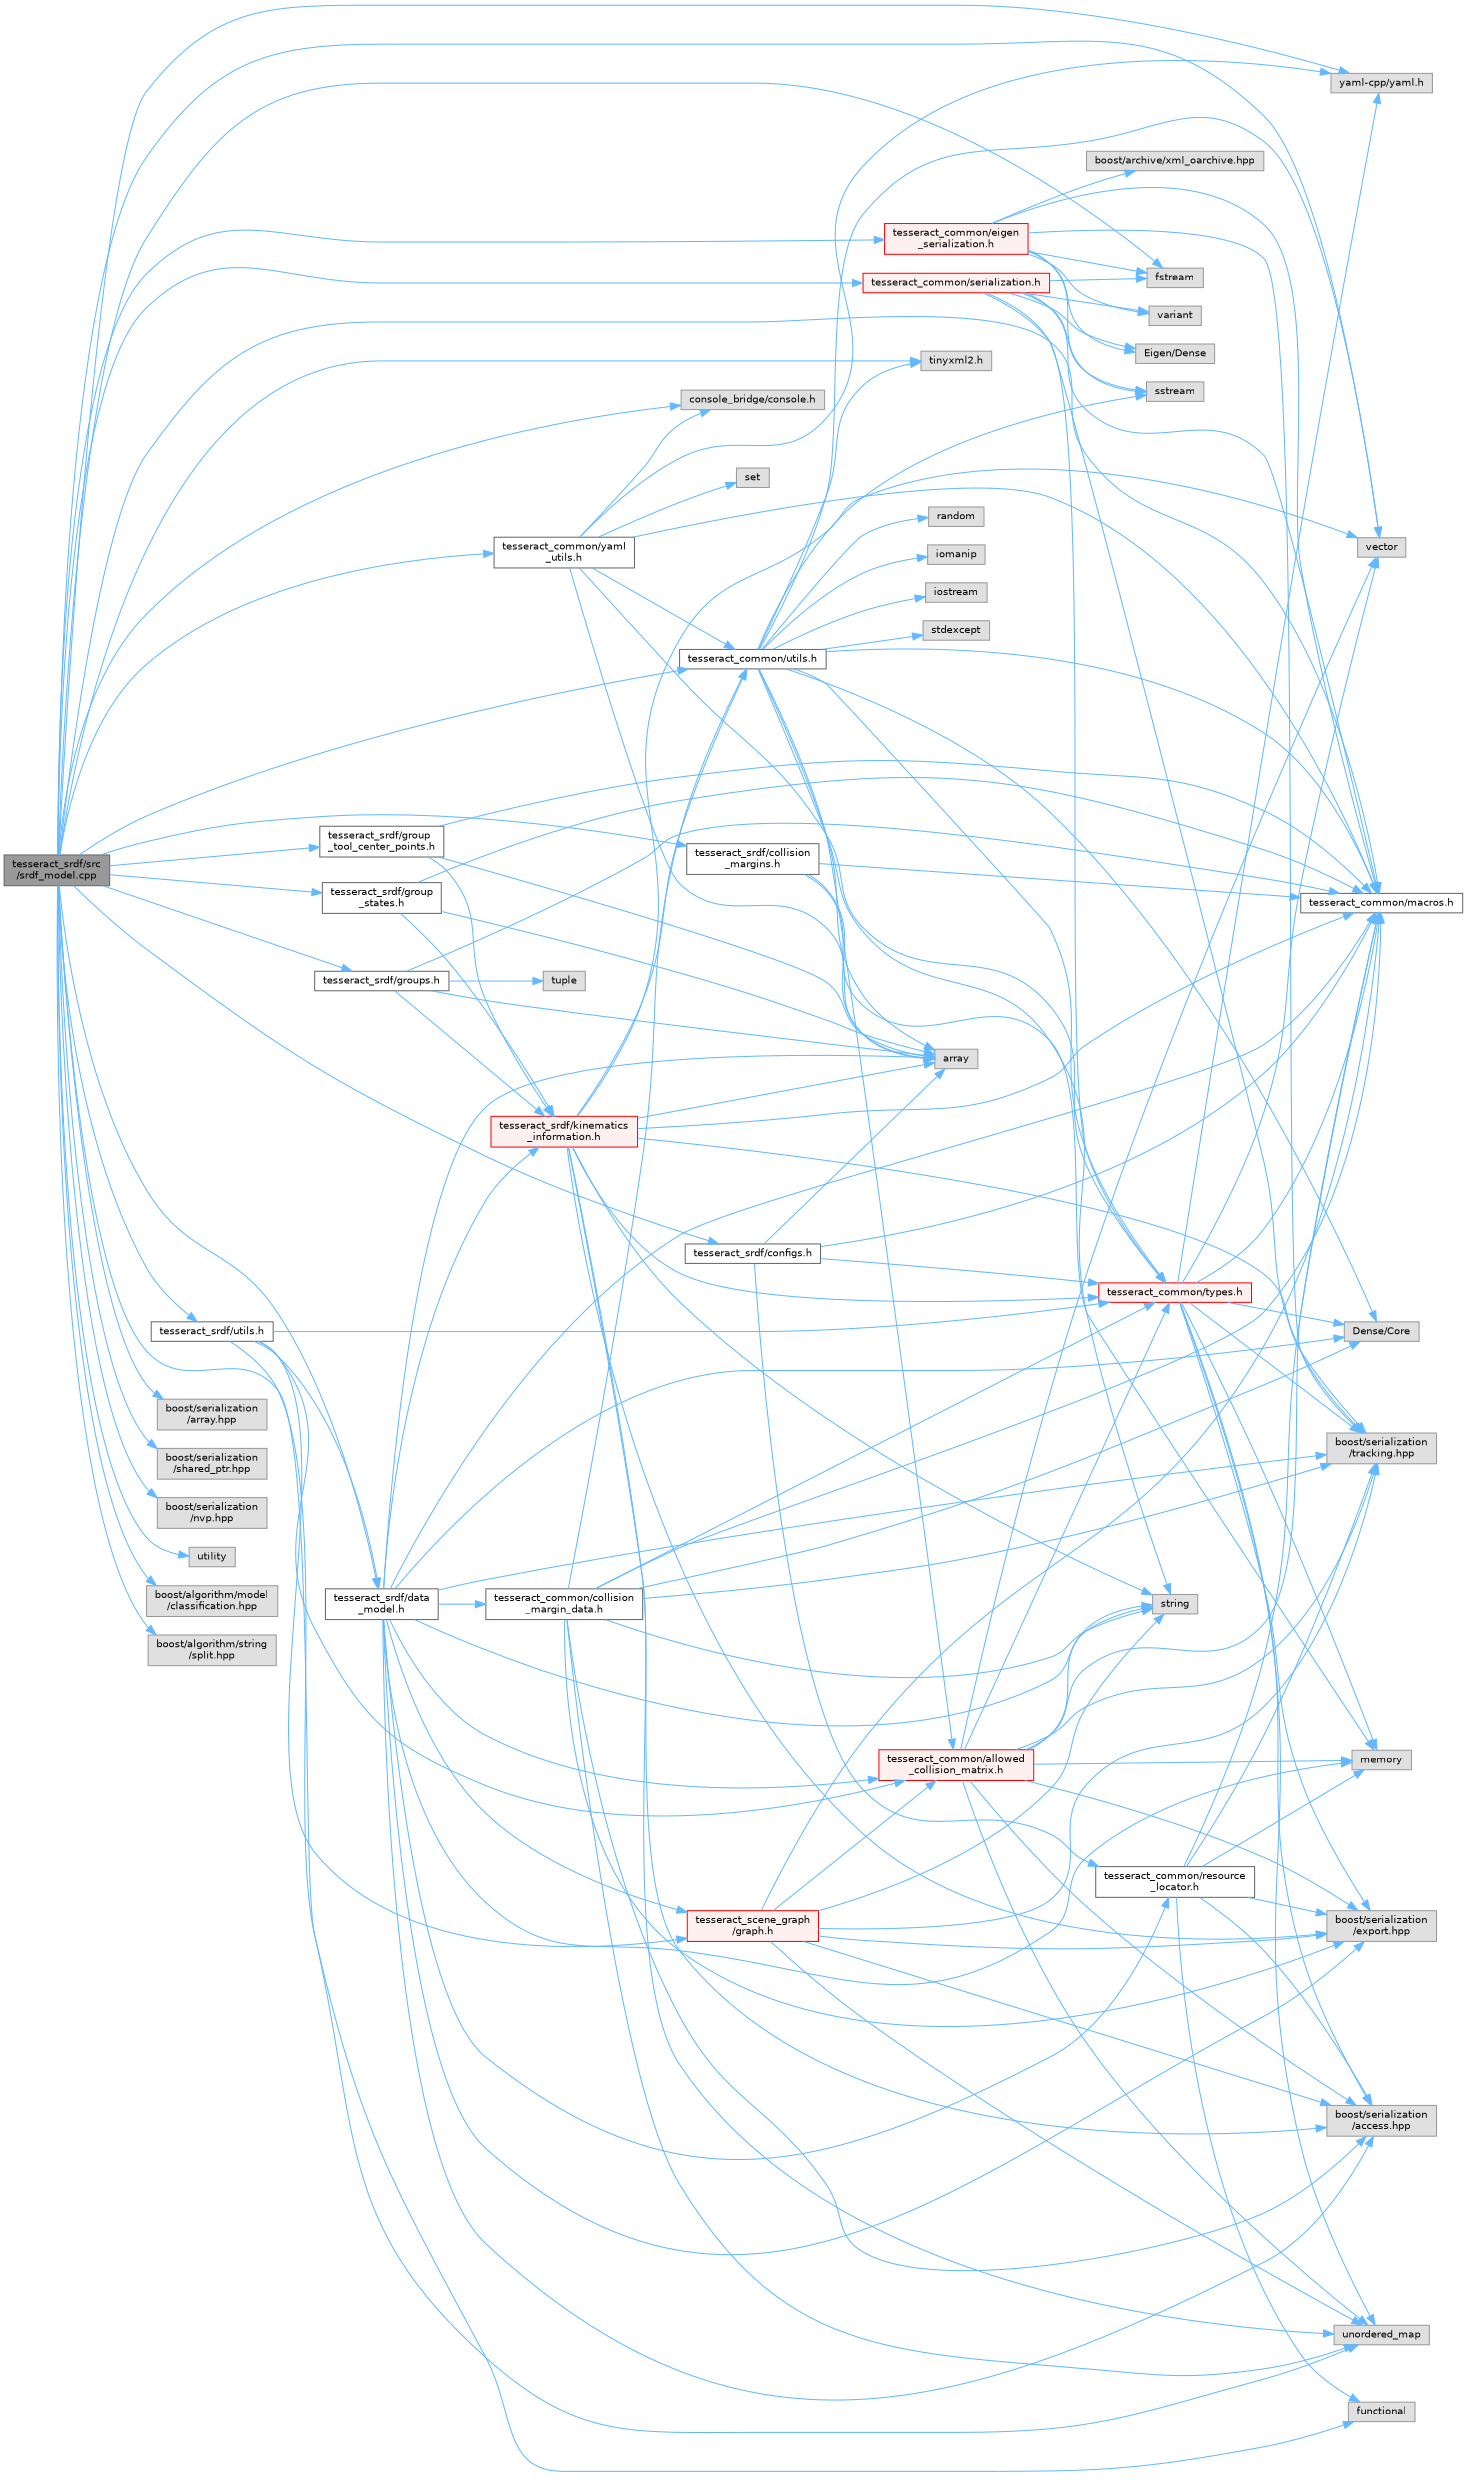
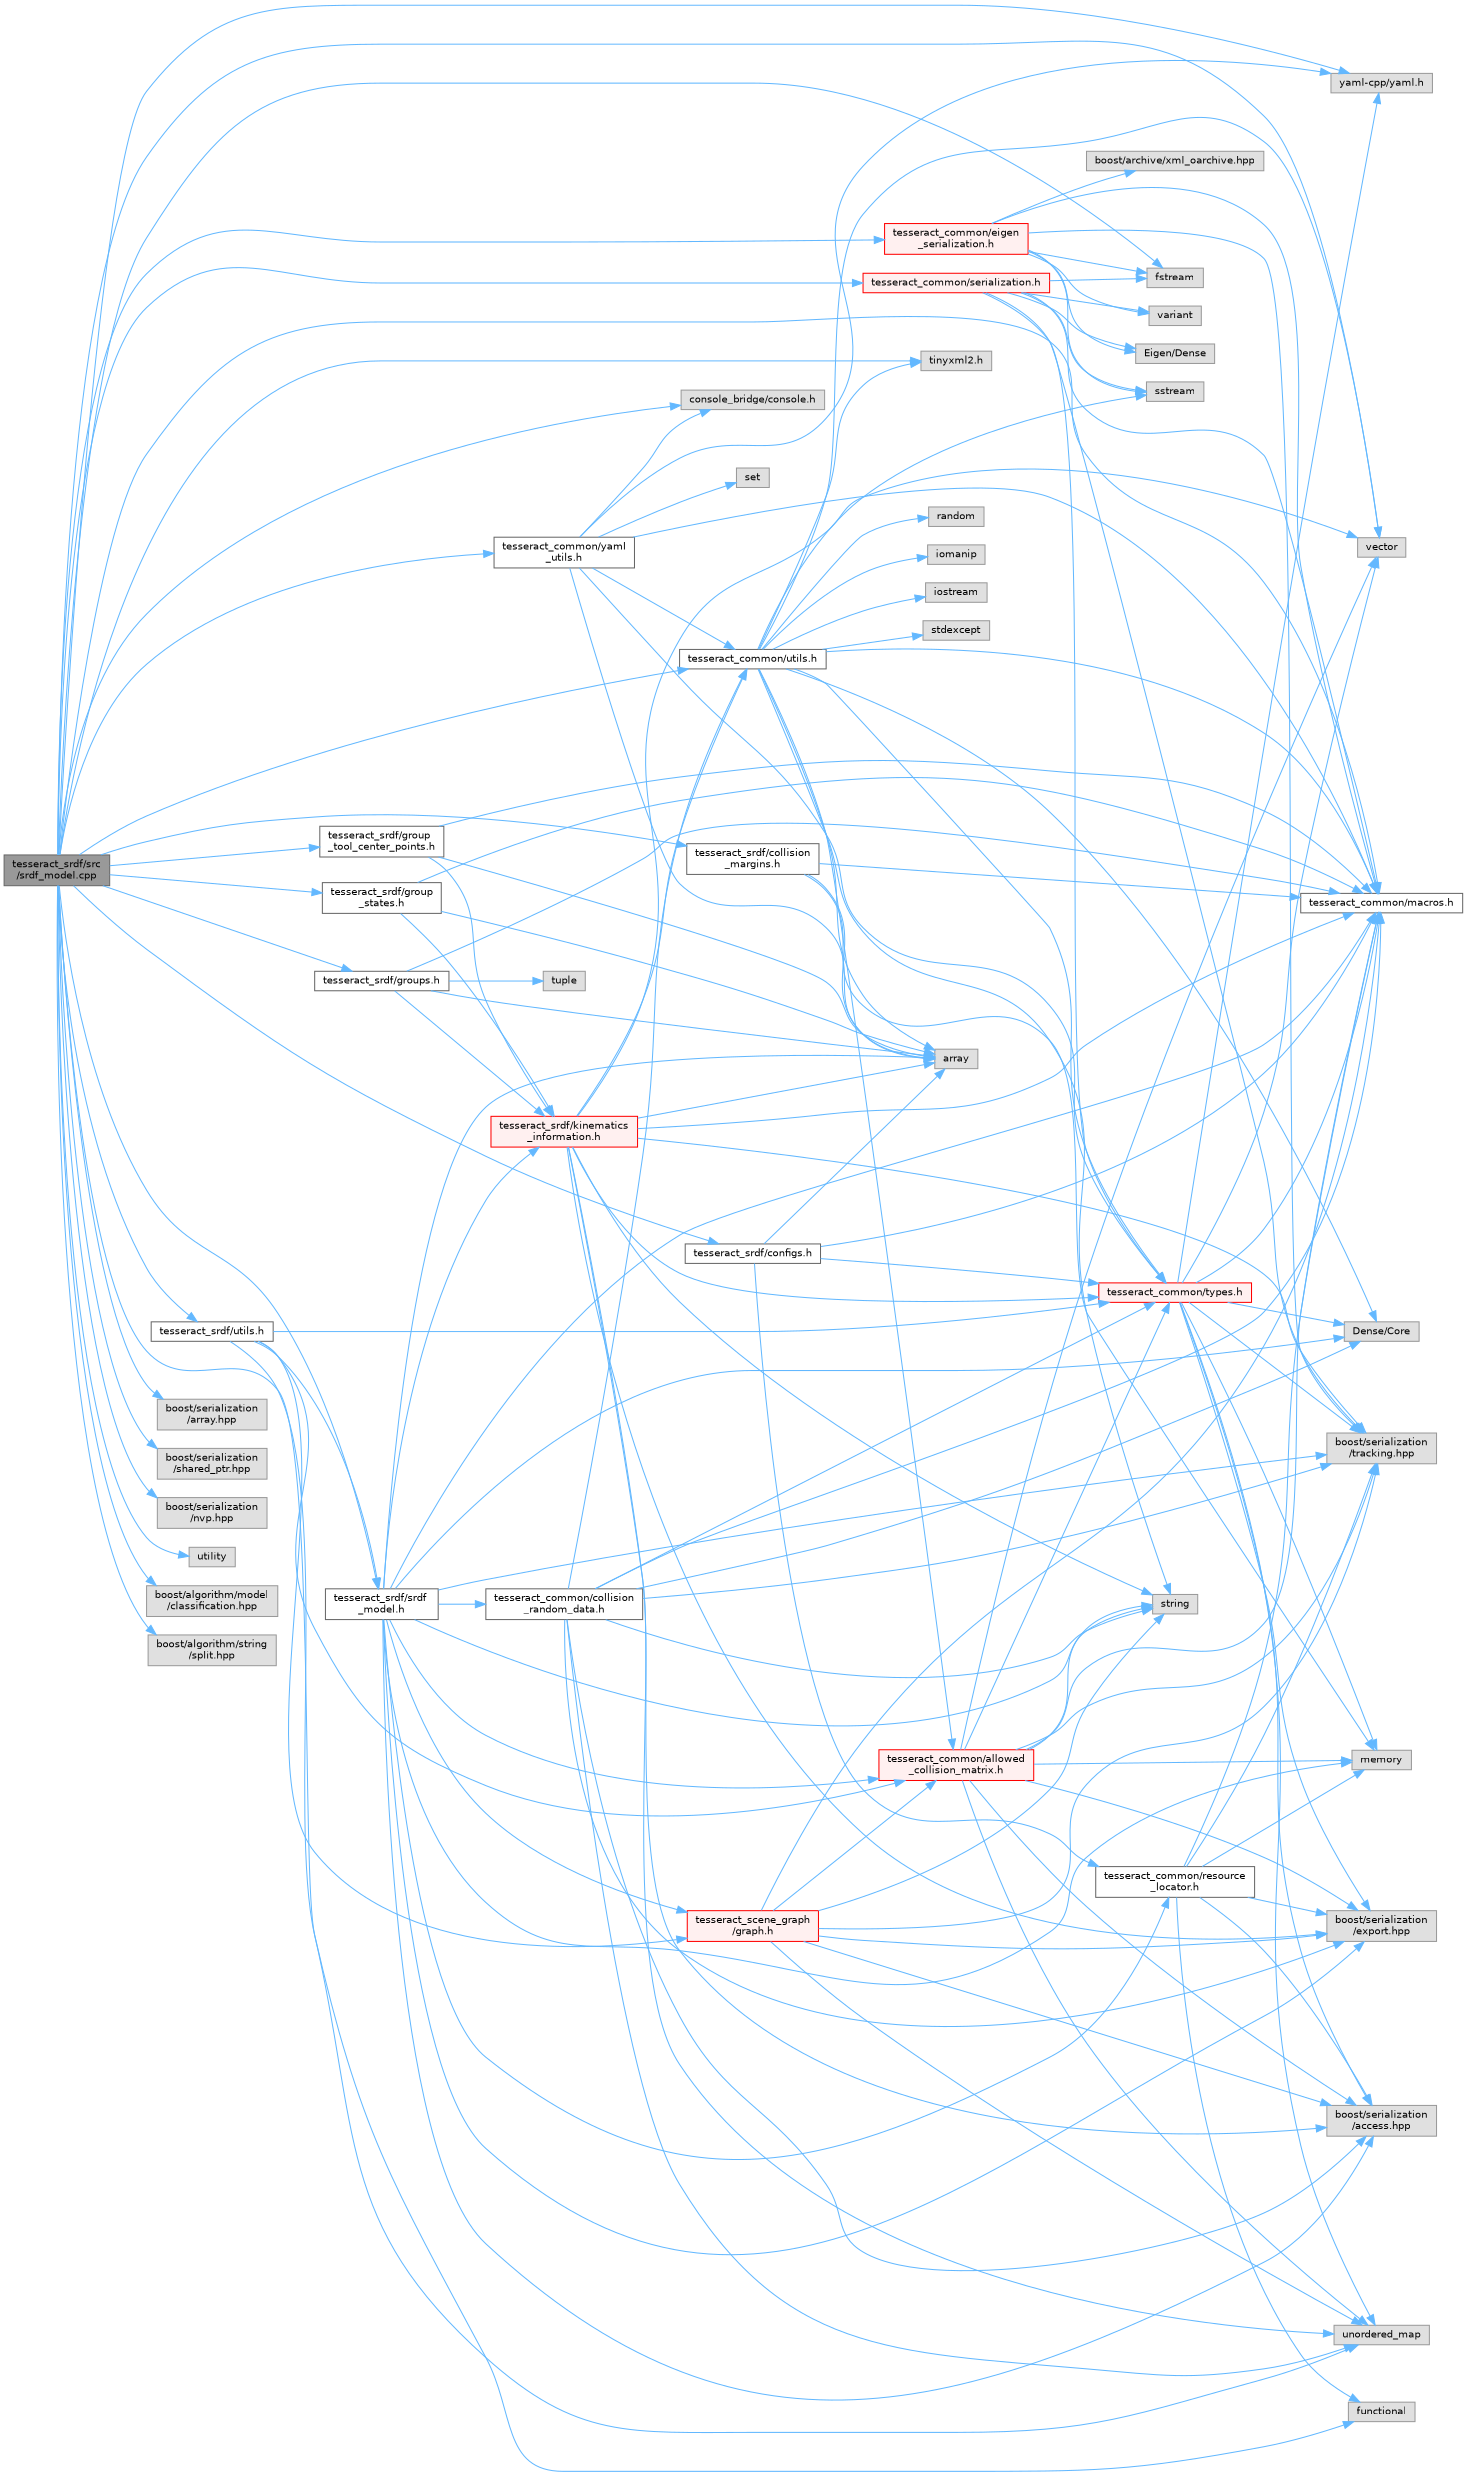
  digraph {
    rankdir=LR
    node [color=grey60 fillcolor="#E0E0E0" fontname=Helvetica fontsize=10 shape=box style=filled]
    edge [color=steelblue1 fontname=Helvetica fontsize=10 labelfontname=Helvetica labelfontsize=10 style=solid]
    n1 [color=gray40 fillcolor=grey60 fontcolor=black height=0.2 label="tesseract_srdf/src\l/srdf_model.cpp" width=0.4]
    n2 [color=grey40 fillcolor=white height=0.2 label="tesseract_common/macros.h" width=0.4]
    n3 [height=0.2 label="boost/serialization\l/array.hpp" width=0.4]
    n4 [height=0.2 label="boost/serialization\l/shared_ptr.hpp" width=0.4]
    n5 [height=0.2 label="boost/serialization\l/nvp.hpp" width=0.4]
    n6 [height=0.2 label=unordered_map width=0.4]
    n7 [height=0.2 label=vector width=0.4]
    n8 [height=0.2 label=utility width=0.4]
    n9 [height=0.2 label="console_bridge/console.h" width=0.4]
    n10 [height=0.2 label=fstream width=0.4]
    n11 [height=0.2 label="tinyxml2.h" width=0.4]
    n12 [height=0.2 label="boost/algorithm/model\l/classification.hpp" width=0.4]
    n13 [height=0.2 label="boost/algorithm/string\l/split.hpp" width=0.4]
    n14 [height=0.2 label="yaml-cpp/yaml.h" width=0.4]
    n15 [color=grey40 fillcolor=white height=0.2 label="tesseract_srdf/groups.h" width=0.4]
    n16 [color=grey40 fillcolor=white height=0.2 label="tesseract_common/utils.h" width=0.4]
    n17 [color=grey40 fillcolor=white height=0.2 label="tesseract_srdf/group\l_states.h" width=0.4]
    n18 [color=grey40 fillcolor=white height=0.2 label="tesseract_srdf/group\l_tool_center_points.h" width=0.4]
    n19 [color=grey40 fillcolor=white height=0.2 label="tesseract_srdf/collision\l_margins.h" width=0.4]
    n20 [color=grey40 fillcolor=white height=0.2 label="tesseract_srdf/configs.h" width=0.4]
-   n21 [color=grey40 fillcolor=white height=0.2 label="tesseract_srdf/data\l_model.h" width=0.4]
+   n21 [color=grey40 fillcolor=white height=0.2 label="tesseract_srdf/srdf\l_model.h" width=0.4]
    n22 [color=grey40 fillcolor=white height=0.2 label="tesseract_srdf/utils.h" width=0.4]
    n23 [color=grey40 fillcolor=white height=0.2 label="tesseract_common/yaml\l_utils.h" width=0.4]
    n24 [color=red fillcolor="#FFF0F0" height=0.2 label="tesseract_common/eigen\l_serialization.h" width=0.4]
    n25 [color=red fillcolor="#FFF0F0" height=0.2 label="tesseract_common/serialization.h" width=0.4]
    n26 [height=0.2 label=array width=0.4]
    n27 [height=0.2 label=tuple width=0.4]
    n28 [color=red fillcolor="#FFF0F0" height=0.2 label="tesseract_srdf/kinematics\l_information.h" width=0.4]
    n29 [height=0.2 label=string width=0.4]
    n30 [color=red fillcolor="#FFF0F0" height=0.2 label="tesseract_common/types.h" width=0.4]
    n31 [height=0.2 label="Dense/Core" width=0.4]
    n32 [height=0.2 label=sstream width=0.4]
    n33 [height=0.2 label=stdexcept width=0.4]
    n34 [height=0.2 label=random width=0.4]
    n35 [height=0.2 label=iomanip width=0.4]
    n36 [height=0.2 label=iostream width=0.4]
    n37 [color=red fillcolor="#FFF0F0" height=0.2 label="tesseract_common/allowed\l_collision_matrix.h" width=0.4]
    n38 [height=0.2 label=memory width=0.4]
    n39 [color=grey40 fillcolor=white height=0.2 label="tesseract_common/resource\l_locator.h" width=0.4]
    n40 [height=0.2 label="boost/serialization\l/access.hpp" width=0.4]
    n41 [height=0.2 label="boost/serialization\l/export.hpp" width=0.4]
    n42 [height=0.2 label="boost/serialization\l/tracking.hpp" width=0.4]
    n43 [color=red fillcolor="#FFF0F0" height=0.2 label="tesseract_scene_graph\l/graph.h" width=0.4]
-   n44 [color=grey40 fillcolor=white height=0.2 label="tesseract_common/collision\l_margin_data.h" width=0.4]
+   n44 [color=grey40 fillcolor=white height=0.2 label="tesseract_common/collision\l_random_data.h" width=0.4]
    n45 [height=0.2 label=functional width=0.4]
    n46 [height=0.2 label=set width=0.4]
    n47 [height=0.2 label=variant width=0.4]
    n48 [height=0.2 label="Eigen/Dense" width=0.4]
    n49 [height=0.2 label="boost/archive/xml_oarchive.hpp" width=0.4]
    n1 -> n2
    n1 -> n3
    n1 -> n4
    n1 -> n5
    n1 -> n6
    n1 -> n7
    n1 -> n8
    n1 -> n9
    n1 -> n10
    n1 -> n11
    n1 -> n12
    n1 -> n13
    n1 -> n14
    n1 -> n15
    n1 -> n16
    n1 -> n17
    n1 -> n18
    n1 -> n19
    n1 -> n20
    n1 -> n21
    n1 -> n22
    n1 -> n23
    n1 -> n24
    n1 -> n25
    n15 -> n2
    n15 -> n26
    n15 -> n27
    n15 -> n28
    n16 -> n2
    n16 -> n7
    n16 -> n11
    n16 -> n26
    n16 -> n29
    n16 -> n30
    n16 -> n31
    n16 -> n32
    n16 -> n33
    n16 -> n34
    n16 -> n35
    n16 -> n36
    n16 -> n37
    n17 -> n2
    n17 -> n26
    n17 -> n28
    n18 -> n2
    n18 -> n26
    n18 -> n28
    n19 -> n2
    n19 -> n26
    n19 -> n38
    n20 -> n2
    n20 -> n26
    n20 -> n30
    n20 -> n39
    n21 -> n2
    n21 -> n26
    n21 -> n28
    n21 -> n29
    n21 -> n31
    n21 -> n37
    n21 -> n38
    n21 -> n39
    n21 -> n40
    n21 -> n41
    n21 -> n42
    n21 -> n43
    n21 -> n44
    n22 -> n21
    n22 -> n30
    n22 -> n37
    n22 -> n43
    n22 -> n45
    n23 -> n2
    n23 -> n9
    n23 -> n14
    n23 -> n16
    n23 -> n26
    n23 -> n30
    n23 -> n46
    n24 -> n2
    n24 -> n10
    n24 -> n32
    n24 -> n42
    n24 -> n47
    n24 -> n48
    n24 -> n49
    n25 -> n2
    n25 -> n10
    n25 -> n30
    n25 -> n32
    n25 -> n42
    n25 -> n47
    n25 -> n48
    n28 -> n2
    n28 -> n6
    n28 -> n7
    n28 -> n16
    n28 -> n26
    n28 -> n29
    n28 -> n30
    n28 -> n40
    n28 -> n41
    n28 -> n42
    n30 -> n2
    n30 -> n6
    n30 -> n7
    n30 -> n14
    n30 -> n31
    n30 -> n38
    n30 -> n40
    n30 -> n41
    n30 -> n42
    n37 -> n2
    n37 -> n6
    n37 -> n7
    n37 -> n29
    n37 -> n30
    n37 -> n38
    n37 -> n40
    n37 -> n41
    n37 -> n42
    n39 -> n2
    n39 -> n38
    n39 -> n40
    n39 -> n41
    n39 -> n42
    n39 -> n45
    n43 -> n2
    n43 -> n6
    n43 -> n29
    n43 -> n37
    n43 -> n40
    n43 -> n41
    n43 -> n42
    n44 -> n2
    n44 -> n6
    n44 -> n16
    n44 -> n29
    n44 -> n30
    n44 -> n31
    n44 -> n40
    n44 -> n41
    n44 -> n42
  }
